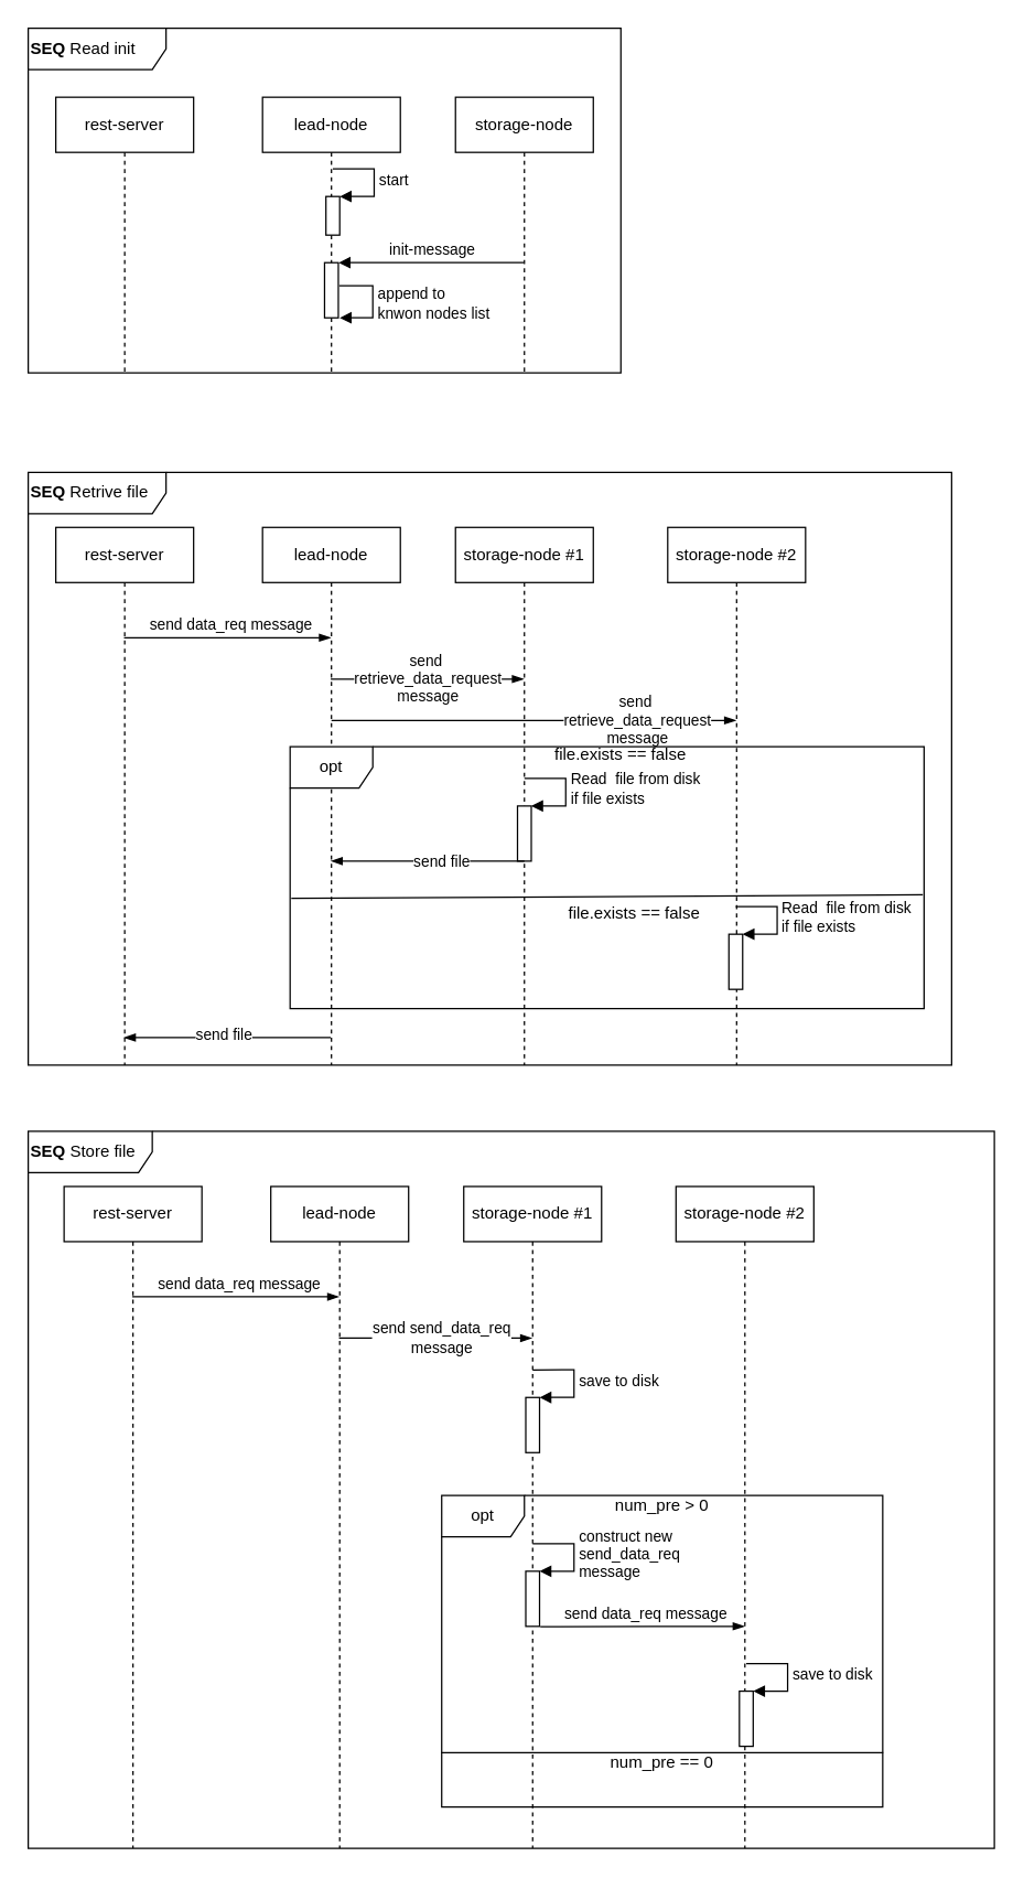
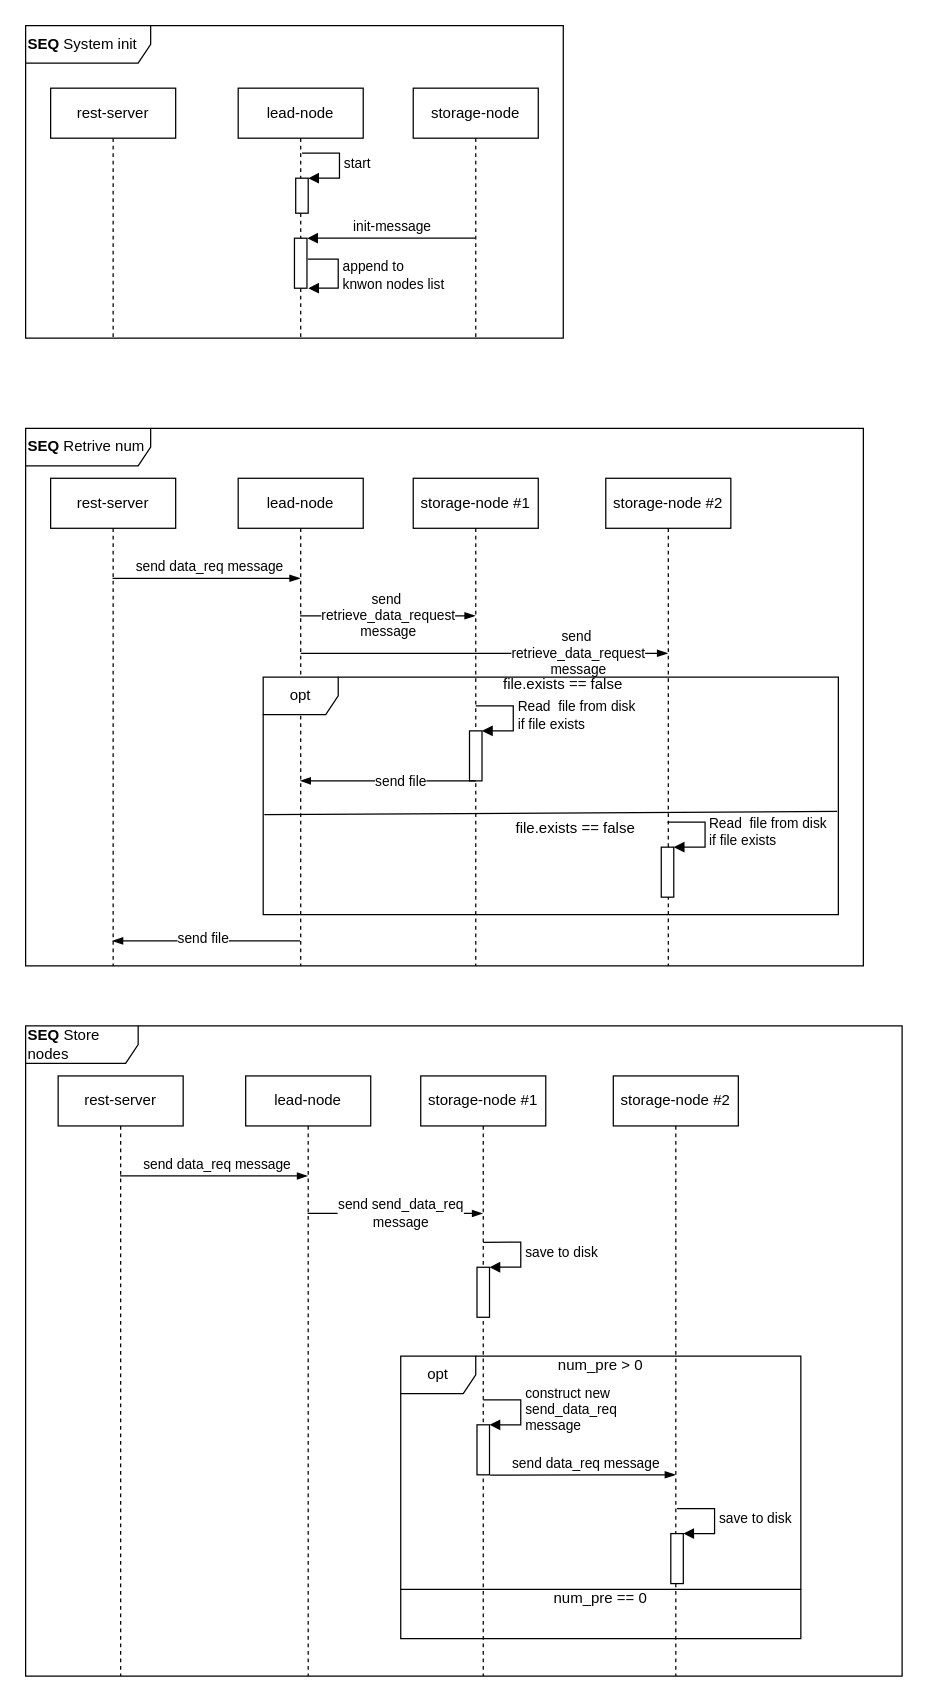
  <mxCell id="0" />
  <mxCell id="1" parent="0" />
  <mxCell id="2" value="lead-node" style="shape=umlLifeline;perimeter=lifelinePerimeter;whiteSpace=wrap;html=1;container=1;collapsible=0;recursiveResize=0;outlineConnect=0;" parent="1" vertex="1"><mxGeometry x="190" y="70" width="100" height="200" as="geometry" /></mxCell>
  <mxCell id="3" value="" style="html=1;points=[];perimeter=orthogonalPerimeter;" parent="2" vertex="1"><mxGeometry x="46" y="72" width="10" height="28" as="geometry" /></mxCell>
  <mxCell id="4" value="start" style="edgeStyle=orthogonalEdgeStyle;html=1;align=left;spacingLeft=2;endArrow=block;rounded=0;entryX=1;entryY=0;" parent="2" target="3" edge="1"><mxGeometry relative="1" as="geometry"><mxPoint x="51" y="52" as="sourcePoint" /><Array as="points"><mxPoint x="81" y="52" /></Array></mxGeometry></mxCell>
  <mxCell id="5" value="" style="html=1;points=[];perimeter=orthogonalPerimeter;" parent="2" vertex="1"><mxGeometry x="45" y="120" width="10" height="40" as="geometry" /></mxCell>
  <mxCell id="6" value="rest-server" style="shape=umlLifeline;perimeter=lifelinePerimeter;whiteSpace=wrap;html=1;container=1;collapsible=0;recursiveResize=0;outlineConnect=0;" parent="1" vertex="1"><mxGeometry x="40" y="70" width="100" height="200" as="geometry" /></mxCell>
  <mxCell id="7" value="init-message" style="html=1;verticalAlign=bottom;endArrow=block;entryX=1.022;entryY=0;entryDx=0;entryDy=0;entryPerimeter=0;" parent="1" source="8" target="5" edge="1"><mxGeometry width="80" relative="1" as="geometry"><mxPoint x="389.5" y="179.584" as="sourcePoint" /><mxPoint x="300" y="190" as="targetPoint" /></mxGeometry></mxCell>
  <mxCell id="8" value="storage-node" style="shape=umlLifeline;perimeter=lifelinePerimeter;whiteSpace=wrap;html=1;container=1;collapsible=0;recursiveResize=0;outlineConnect=0;" parent="1" vertex="1"><mxGeometry x="330" y="70" width="100" height="200" as="geometry" /></mxCell>
  <mxCell id="9" value="append to&lt;br&gt;knwon nodes list" style="edgeStyle=orthogonalEdgeStyle;html=1;align=left;spacingLeft=2;endArrow=block;rounded=0;exitX=1.067;exitY=0.417;exitDx=0;exitDy=0;exitPerimeter=0;" parent="1" source="5" edge="1"><mxGeometry x="0.05" relative="1" as="geometry"><mxPoint x="260" y="230" as="sourcePoint" /><Array as="points"><mxPoint x="270" y="207" /><mxPoint x="270" y="230" /></Array><mxPoint x="246" y="230" as="targetPoint" /><mxPoint as="offset" /></mxGeometry></mxCell>
  <mxCell id="10" value="lead-node" style="shape=umlLifeline;perimeter=lifelinePerimeter;whiteSpace=wrap;html=1;container=1;collapsible=0;recursiveResize=0;outlineConnect=0;" parent="1" vertex="1"><mxGeometry x="196" y="860" width="100" height="480" as="geometry" /></mxCell>
  <mxCell id="11" value="rest-server" style="shape=umlLifeline;perimeter=lifelinePerimeter;whiteSpace=wrap;html=1;container=1;collapsible=0;recursiveResize=0;outlineConnect=0;" parent="1" vertex="1"><mxGeometry x="46" y="860" width="100" height="480" as="geometry" /></mxCell>
  <mxCell id="12" value="storage-node #1" style="shape=umlLifeline;perimeter=lifelinePerimeter;whiteSpace=wrap;html=1;container=1;collapsible=0;recursiveResize=0;outlineConnect=0;" parent="1" vertex="1"><mxGeometry x="336" y="860" width="100" height="480" as="geometry" /></mxCell>
  <mxCell id="13" value="" style="html=1;points=[];perimeter=orthogonalPerimeter;" parent="12" vertex="1"><mxGeometry x="45" y="153.02" width="10" height="40" as="geometry" /></mxCell>
  <mxCell id="14" value="save to disk" style="edgeStyle=orthogonalEdgeStyle;html=1;align=left;spacingLeft=2;endArrow=block;rounded=0;entryX=1;entryY=0;" parent="12" target="13" edge="1"><mxGeometry relative="1" as="geometry"><mxPoint x="50" y="133.02" as="sourcePoint" /><Array as="points"><mxPoint x="80" y="133.02" /></Array></mxGeometry></mxCell>
  <mxCell id="15" value="" style="html=1;points=[];perimeter=orthogonalPerimeter;" parent="12" vertex="1"><mxGeometry x="45" y="279.03" width="10" height="40" as="geometry" /></mxCell>
  <mxCell id="16" value="construct new&lt;br&gt;send_data_req&lt;br&gt;message" style="edgeStyle=orthogonalEdgeStyle;html=1;align=left;spacingLeft=2;endArrow=block;rounded=0;entryX=1;entryY=0;" parent="12" target="15" edge="1"><mxGeometry relative="1" as="geometry"><mxPoint x="50" y="259.03" as="sourcePoint" /><Array as="points"><mxPoint x="80" y="259.03" /></Array></mxGeometry></mxCell>
  <mxCell id="17" value="" style="endArrow=blockThin;html=1;startArrow=none;startFill=0;endFill=1;" parent="1" source="11" target="10" edge="1"><mxGeometry width="50" height="50" relative="1" as="geometry"><mxPoint x="290" y="1050" as="sourcePoint" /><mxPoint x="340" y="1000" as="targetPoint" /><Array as="points"><mxPoint x="190" y="940" /></Array></mxGeometry></mxCell>
  <mxCell id="18" value="send data_req message" style="edgeLabel;html=1;align=center;verticalAlign=middle;resizable=0;points=[];" parent="17" vertex="1" connectable="0"><mxGeometry x="0.03" y="2" relative="1" as="geometry"><mxPoint y="-8" as="offset" /></mxGeometry></mxCell>
  <mxCell id="19" value="" style="endArrow=blockThin;html=1;endFill=1;" parent="1" source="10" target="12" edge="1"><mxGeometry width="50" height="50" relative="1" as="geometry"><mxPoint x="320" y="1110" as="sourcePoint" /><mxPoint x="370" y="970" as="targetPoint" /><Array as="points"><mxPoint x="340" y="970" /></Array></mxGeometry></mxCell>
  <mxCell id="20" value="send send_data_req &lt;br&gt;message" style="edgeLabel;html=1;align=center;verticalAlign=middle;resizable=0;points=[];" parent="19" vertex="1" connectable="0"><mxGeometry x="0.06" y="1" relative="1" as="geometry"><mxPoint as="offset" /></mxGeometry></mxCell>
  <mxCell id="21" value="storage-node #2" style="shape=umlLifeline;perimeter=lifelinePerimeter;whiteSpace=wrap;html=1;container=1;collapsible=0;recursiveResize=0;outlineConnect=0;" parent="1" vertex="1"><mxGeometry x="490" y="860" width="100" height="480" as="geometry" /></mxCell>
  <mxCell id="22" value="" style="html=1;points=[];perimeter=orthogonalPerimeter;" parent="21" vertex="1"><mxGeometry x="46" y="366.02" width="10" height="40" as="geometry" /></mxCell>
  <mxCell id="23" value="save to disk" style="edgeStyle=orthogonalEdgeStyle;html=1;align=left;spacingLeft=2;endArrow=block;rounded=0;entryX=1;entryY=0;" parent="21" target="22" edge="1"><mxGeometry relative="1" as="geometry"><mxPoint x="51" y="346.02" as="sourcePoint" /><Array as="points"><mxPoint x="81" y="346.02" /></Array></mxGeometry></mxCell>
  <mxCell id="24" value="" style="endArrow=blockThin;html=1;startArrow=none;startFill=0;endFill=1;exitX=1.055;exitY=1.005;exitDx=0;exitDy=0;exitPerimeter=0;" parent="1" source="15" edge="1"><mxGeometry width="50" height="50" relative="1" as="geometry"><mxPoint x="390" y="1179" as="sourcePoint" /><mxPoint x="539.69" y="1179" as="targetPoint" /><Array as="points"><mxPoint x="484.19" y="1179" /></Array></mxGeometry></mxCell>
  <mxCell id="25" value="send data_req message" style="edgeLabel;html=1;align=center;verticalAlign=middle;resizable=0;points=[];" parent="24" vertex="1" connectable="0"><mxGeometry x="0.03" y="2" relative="1" as="geometry"><mxPoint y="-8" as="offset" /></mxGeometry></mxCell>
  <mxCell id="26" value="lead-node" style="shape=umlLifeline;perimeter=lifelinePerimeter;whiteSpace=wrap;html=1;container=1;collapsible=0;recursiveResize=0;outlineConnect=0;" parent="1" vertex="1"><mxGeometry x="190" y="382" width="100" height="390" as="geometry" /></mxCell>
  <mxCell id="27" value="" style="endArrow=blockThin;html=1;endFill=1;" parent="26" target="37" edge="1"><mxGeometry width="50" height="50" relative="1" as="geometry"><mxPoint x="50" y="140" as="sourcePoint" /><mxPoint x="185.67" y="140" as="targetPoint" /><Array as="points"><mxPoint x="140.17" y="140" /></Array></mxGeometry></mxCell>
  <mxCell id="28" value="send&amp;nbsp;&lt;br&gt;retrieve_data_request&lt;br&gt;message" style="edgeLabel;html=1;align=center;verticalAlign=middle;resizable=0;points=[];" parent="27" vertex="1" connectable="0"><mxGeometry x="0.06" y="1" relative="1" as="geometry"><mxPoint x="65" as="offset" /></mxGeometry></mxCell>
  <mxCell id="29" value="rest-server" style="shape=umlLifeline;perimeter=lifelinePerimeter;whiteSpace=wrap;html=1;container=1;collapsible=0;recursiveResize=0;outlineConnect=0;" parent="1" vertex="1"><mxGeometry x="40" y="382" width="100" height="390" as="geometry" /></mxCell>
  <mxCell id="30" value="storage-node #1" style="shape=umlLifeline;perimeter=lifelinePerimeter;whiteSpace=wrap;html=1;container=1;collapsible=0;recursiveResize=0;outlineConnect=0;" parent="1" vertex="1"><mxGeometry x="330" y="382" width="100" height="390" as="geometry" /></mxCell>
  <mxCell id="31" value="" style="html=1;points=[];perimeter=orthogonalPerimeter;" parent="30" vertex="1"><mxGeometry x="45" y="202.03" width="10" height="40" as="geometry" /></mxCell>
  <mxCell id="32" value="Read&amp;nbsp; file from disk&lt;br&gt;if file exists" style="edgeStyle=orthogonalEdgeStyle;html=1;align=left;spacingLeft=2;endArrow=block;rounded=0;entryX=1;entryY=0;" parent="30" target="31" edge="1"><mxGeometry relative="1" as="geometry"><mxPoint x="50" y="182.03" as="sourcePoint" /><Array as="points"><mxPoint x="80" y="182.03" /></Array></mxGeometry></mxCell>
  <mxCell id="33" value="" style="endArrow=blockThin;html=1;startArrow=none;startFill=0;endFill=1;" parent="1" source="29" target="26" edge="1"><mxGeometry width="50" height="50" relative="1" as="geometry"><mxPoint x="284" y="572" as="sourcePoint" /><mxPoint x="334" y="522" as="targetPoint" /><Array as="points"><mxPoint x="184" y="462" /></Array></mxGeometry></mxCell>
  <mxCell id="34" value="send data_req message" style="edgeLabel;html=1;align=center;verticalAlign=middle;resizable=0;points=[];" parent="33" vertex="1" connectable="0"><mxGeometry x="0.03" y="2" relative="1" as="geometry"><mxPoint y="-8" as="offset" /></mxGeometry></mxCell>
  <mxCell id="35" value="" style="endArrow=blockThin;html=1;endFill=1;" parent="1" source="26" target="30" edge="1"><mxGeometry width="50" height="50" relative="1" as="geometry"><mxPoint x="314" y="632" as="sourcePoint" /><mxPoint x="364" y="492" as="targetPoint" /><Array as="points"><mxPoint x="334" y="492" /></Array></mxGeometry></mxCell>
  <mxCell id="36" value="send&amp;nbsp;&lt;br&gt;retrieve_data_request&lt;br&gt;message" style="edgeLabel;html=1;align=center;verticalAlign=middle;resizable=0;points=[];" parent="35" vertex="1" connectable="0"><mxGeometry x="0.06" y="1" relative="1" as="geometry"><mxPoint x="-4" as="offset" /></mxGeometry></mxCell>
  <mxCell id="37" value="storage-node #2" style="shape=umlLifeline;perimeter=lifelinePerimeter;whiteSpace=wrap;html=1;container=1;collapsible=0;recursiveResize=0;outlineConnect=0;" parent="1" vertex="1"><mxGeometry x="484" y="382" width="100" height="390" as="geometry" /></mxCell>
  <mxCell id="38" value="" style="html=1;points=[];perimeter=orthogonalPerimeter;" parent="37" vertex="1"><mxGeometry x="44.37" y="295.03" width="10" height="40" as="geometry" /></mxCell>
  <mxCell id="39" value="Read&amp;nbsp; file from disk&lt;br&gt;if file exists" style="edgeStyle=orthogonalEdgeStyle;html=1;align=left;spacingLeft=2;endArrow=block;rounded=0;entryX=1;entryY=0;" parent="37" target="38" edge="1"><mxGeometry relative="1" as="geometry"><mxPoint x="49.37" y="275.03" as="sourcePoint" /><Array as="points"><mxPoint x="79.37" y="275.03" /></Array></mxGeometry></mxCell>
  <mxCell id="40" value="" style="endArrow=blockThin;html=1;exitX=0.5;exitY=0.949;exitDx=0;exitDy=0;exitPerimeter=0;endFill=1;" parent="1" edge="1"><mxGeometry width="50" height="50" relative="1" as="geometry"><mxPoint x="380" y="623.99" as="sourcePoint" /><mxPoint x="239.63" y="624" as="targetPoint" /><Array as="points"><mxPoint x="350" y="624" /></Array></mxGeometry></mxCell>
  <mxCell id="41" value="send file" style="edgeLabel;html=1;align=center;verticalAlign=middle;resizable=0;points=[];" parent="40" vertex="1" connectable="0"><mxGeometry x="-0.126" y="2" relative="1" as="geometry"><mxPoint y="-2" as="offset" /></mxGeometry></mxCell>
  <mxCell id="42" value="" style="endArrow=none;html=1;exitX=0.002;exitY=0.574;exitDx=0;exitDy=0;exitPerimeter=0;entryX=0.998;entryY=0.56;entryDx=0;entryDy=0;entryPerimeter=0;" parent="1" edge="1"><mxGeometry width="50" height="50" relative="1" as="geometry"><mxPoint x="210.92" y="651.06" as="sourcePoint" /><mxPoint x="669.08" y="648.4" as="targetPoint" /></mxGeometry></mxCell>
  <mxCell id="43" value="file.exists == false" style="text;html=1;strokeColor=none;fillColor=none;align=center;verticalAlign=middle;whiteSpace=wrap;rounded=0;" parent="1" vertex="1"><mxGeometry x="410" y="652" width="100" height="20" as="geometry" /></mxCell>
  <mxCell id="44" value="file.exists == false" style="text;html=1;strokeColor=none;fillColor=none;align=center;verticalAlign=middle;whiteSpace=wrap;rounded=0;" parent="1" vertex="1"><mxGeometry x="400" y="542" width="100" height="10" as="geometry" /></mxCell>
  <mxCell id="45" value="" style="endArrow=blockThin;html=1;endFill=1;" parent="1" source="26" target="29" edge="1"><mxGeometry width="50" height="50" relative="1" as="geometry"><mxPoint x="300" y="652" as="sourcePoint" /><mxPoint x="350" y="602" as="targetPoint" /><Array as="points"><mxPoint x="150" y="752" /></Array></mxGeometry></mxCell>
  <mxCell id="46" value="send file" style="edgeLabel;html=1;align=center;verticalAlign=middle;resizable=0;points=[];" parent="45" vertex="1" connectable="0"><mxGeometry x="0.037" y="-3" relative="1" as="geometry"><mxPoint as="offset" /></mxGeometry></mxCell>
  <mxCell id="47" value="opt" style="shape=umlFrame;whiteSpace=wrap;html=1;" parent="1" vertex="1"><mxGeometry x="210" y="541" width="460" height="190" as="geometry" /></mxCell>
  <mxCell id="48" value="opt" style="shape=umlFrame;whiteSpace=wrap;html=1;" parent="1" vertex="1"><mxGeometry x="320" y="1084" width="320" height="226" as="geometry" /></mxCell>
  <mxCell id="49" value="" style="endArrow=none;html=1;exitX=-0.001;exitY=0.689;exitDx=0;exitDy=0;exitPerimeter=0;entryX=1.001;entryY=0.689;entryDx=0;entryDy=0;entryPerimeter=0;" parent="1" edge="1"><mxGeometry width="50" height="50" relative="1" as="geometry"><mxPoint x="319.68" y="1270.714" as="sourcePoint" /><mxPoint x="640.32" y="1270.714" as="targetPoint" /></mxGeometry></mxCell>
  <mxCell id="50" value="num_pre &amp;gt; 0" style="text;html=1;strokeColor=none;fillColor=none;align=center;verticalAlign=middle;whiteSpace=wrap;rounded=0;" parent="1" vertex="1"><mxGeometry x="430" y="1084" width="100" height="16" as="geometry" /></mxCell>
  <mxCell id="51" value="num_pre == 0" style="text;html=1;strokeColor=none;fillColor=none;align=center;verticalAlign=middle;whiteSpace=wrap;rounded=0;" parent="1" vertex="1"><mxGeometry x="430" y="1270" width="100" height="16" as="geometry" /></mxCell>
- <mxCell id="52" value="&lt;b&gt;SEQ&lt;/b&gt; Read init" style="shape=umlFrame;whiteSpace=wrap;html=1;width=100;height=30;align=left;" parent="1" vertex="1"><mxGeometry x="20" y="20" width="430" height="250" as="geometry" /></mxCell>
- <mxCell id="53" value="&lt;b&gt;SEQ&lt;/b&gt; Retrive file" style="shape=umlFrame;whiteSpace=wrap;html=1;width=100;height=30;align=left;" parent="1" vertex="1"><mxGeometry x="20" y="342" width="670" height="430" as="geometry" /></mxCell>
- <mxCell id="54" value="&lt;b&gt;SEQ &lt;/b&gt;Store file" style="shape=umlFrame;whiteSpace=wrap;html=1;width=90;height=30;align=left;" parent="1" vertex="1"><mxGeometry x="20" y="820" width="701" height="520" as="geometry" /></mxCell>
+ <mxCell id="52" value="&lt;b&gt;SEQ&lt;/b&gt; System init" style="shape=umlFrame;whiteSpace=wrap;html=1;width=100;height=30;align=left;" parent="1" vertex="1"><mxGeometry x="20" y="20" width="430" height="250" as="geometry" /></mxCell>
+ <mxCell id="53" value="&lt;b&gt;SEQ&lt;/b&gt; Retrive num" style="shape=umlFrame;whiteSpace=wrap;html=1;width=100;height=30;align=left;" parent="1" vertex="1"><mxGeometry x="20" y="342" width="670" height="430" as="geometry" /></mxCell>
+ <mxCell id="54" value="&lt;b&gt;SEQ &lt;/b&gt;Store nodes" style="shape=umlFrame;whiteSpace=wrap;html=1;width=90;height=30;align=left;" parent="1" vertex="1"><mxGeometry x="20" y="820" width="701" height="520" as="geometry" /></mxCell>
